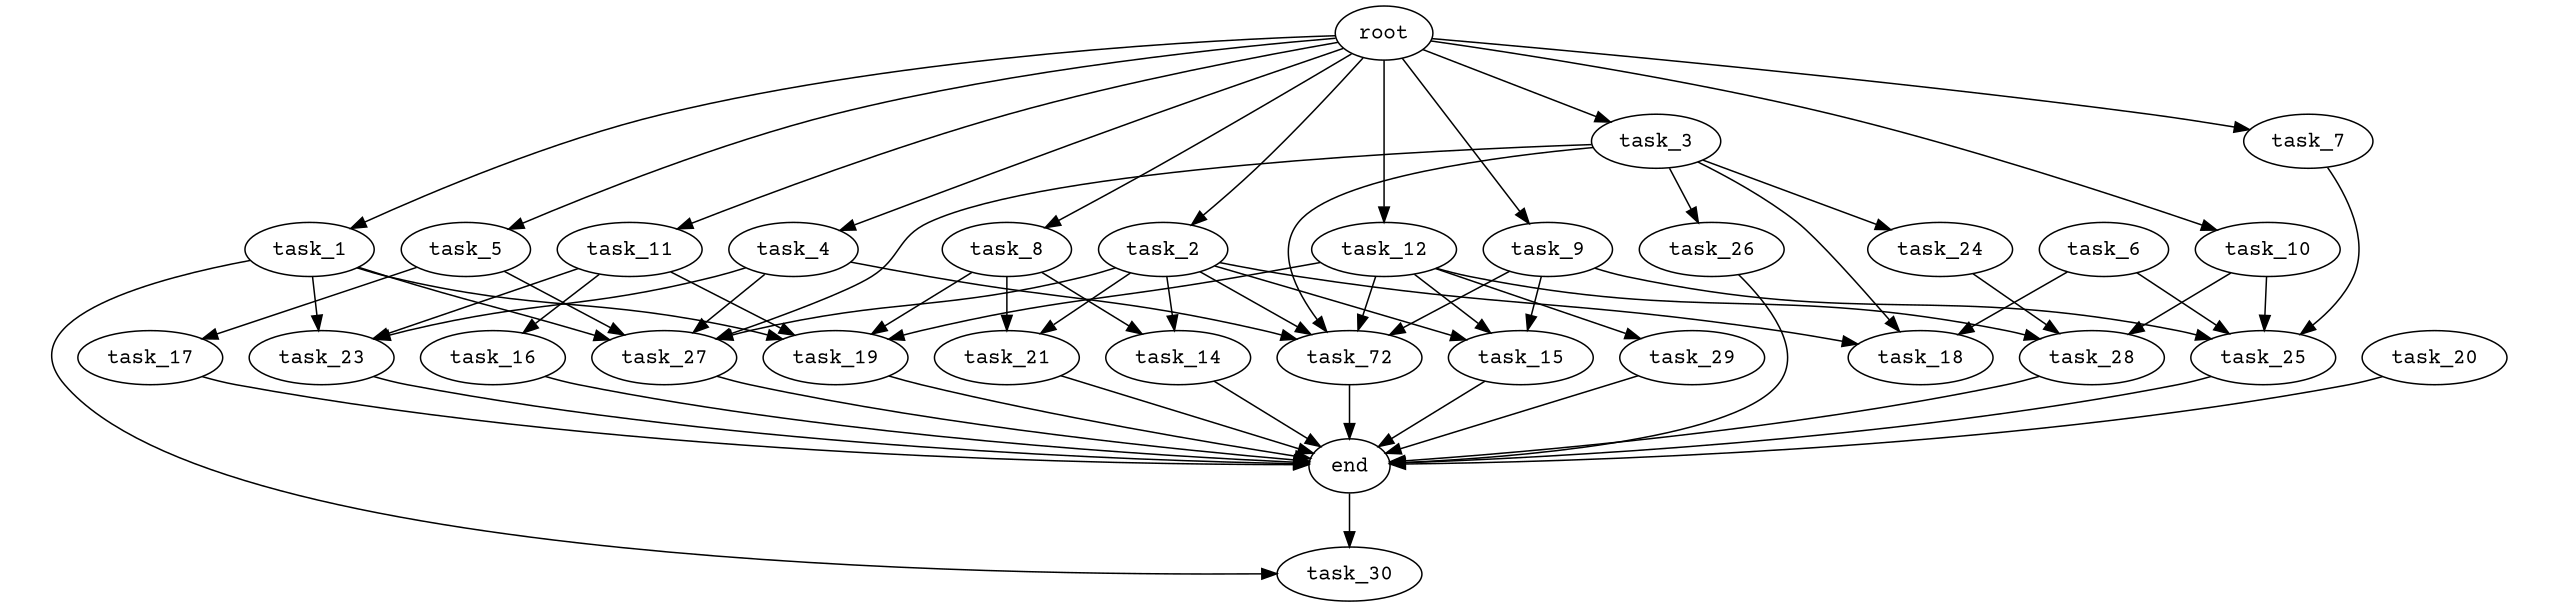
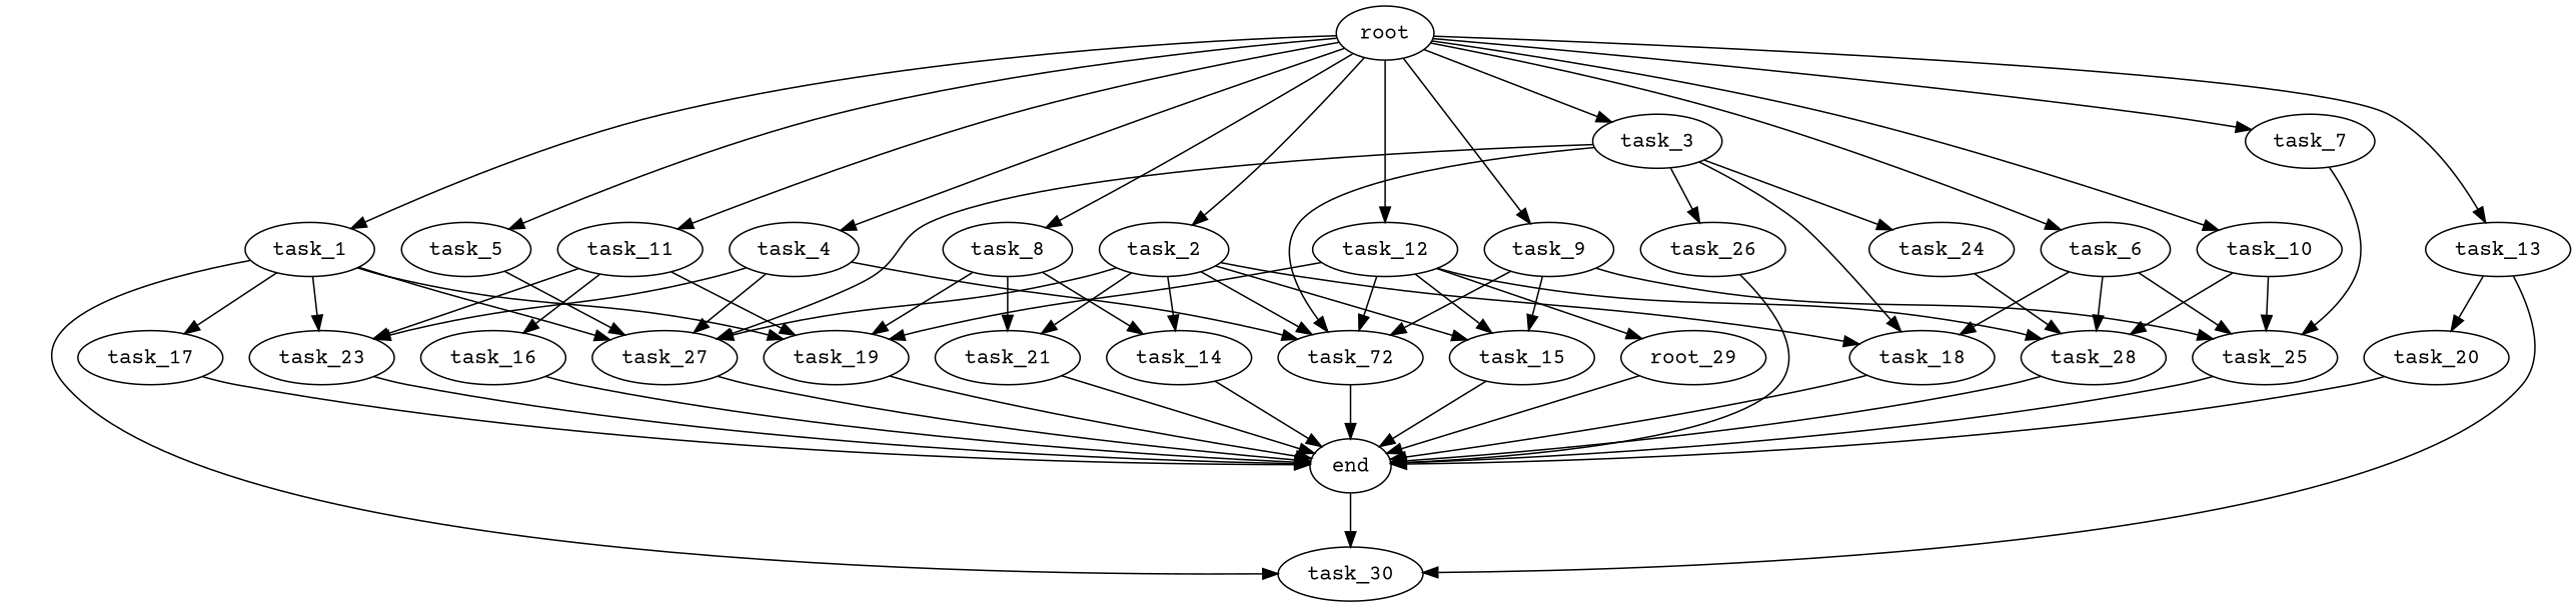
  digraph {
    fontname="Courier Prime"
    node [fontname="Courier Prime"]
    edge [fontname="Courier Prime"]
    root
    task_1
    task_2
    task_3
    task_4
    task_5
    task_6
    task_7
    task_8
    task_9
    task_10
    task_11
    task_12
+   task_13
    task_19
    task_23
    task_27
    task_30
    task_14
    task_15
    task_18
    task_21
    n23 [label=task_72]
    task_24
    task_26
    task_17
    task_25
    task_28
    task_16
-   task_29
+   task_29 [label=root_29]
    task_20
    end
    root -> task_1
    root -> task_2
    root -> task_3
    root -> task_4
    root -> task_5
+   root -> task_6
    root -> task_7
    root -> task_8
    root -> task_9
    root -> task_10
    root -> task_11
    root -> task_12
+   root -> task_13
    task_1 -> task_19
    task_1 -> task_23
    task_1 -> task_27
    task_1 -> task_30
    task_2 -> task_27
    task_2 -> task_14
    task_2 -> task_15
    task_2 -> task_18
    task_2 -> task_21
    task_2 -> n23
    task_3 -> task_27
    task_3 -> task_18
    task_3 -> n23
    task_3 -> task_24
    task_3 -> task_26
    task_4 -> task_23
    task_4 -> task_27
    task_4 -> n23
    task_5 -> task_27
-   task_5 -> task_17
+   task_1 -> task_17
    task_6 -> task_18
    task_6 -> task_25
+   task_6 -> task_28
    task_7 -> task_25
    task_8 -> task_19
    task_8 -> task_14
    task_8 -> task_21
    task_9 -> task_15
    task_9 -> n23
    task_9 -> task_25
    task_10 -> task_25
    task_10 -> task_28
    task_11 -> task_19
    task_11 -> task_23
    task_11 -> task_16
    task_12 -> task_19
    task_12 -> task_15
    task_12 -> n23
    task_12 -> task_28
    task_12 -> task_29
+   task_13 -> task_30
+   task_13 -> task_20
    task_19 -> end
    task_23 -> end
    task_27 -> end
    task_14 -> end
    task_15 -> end
+   task_18 -> end
    task_21 -> end
    n23 -> end
    task_24 -> task_28
    task_26 -> end
    task_17 -> end
    task_25 -> end
    task_28 -> end
    task_16 -> end
    task_29 -> end
    task_20 -> end
    end -> task_30
  }
